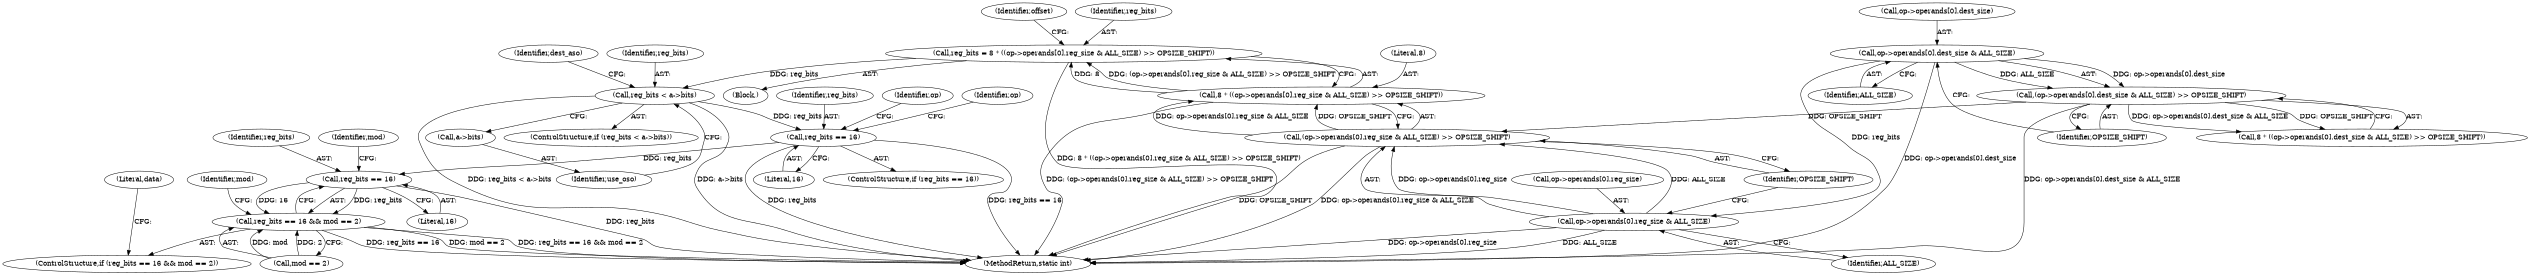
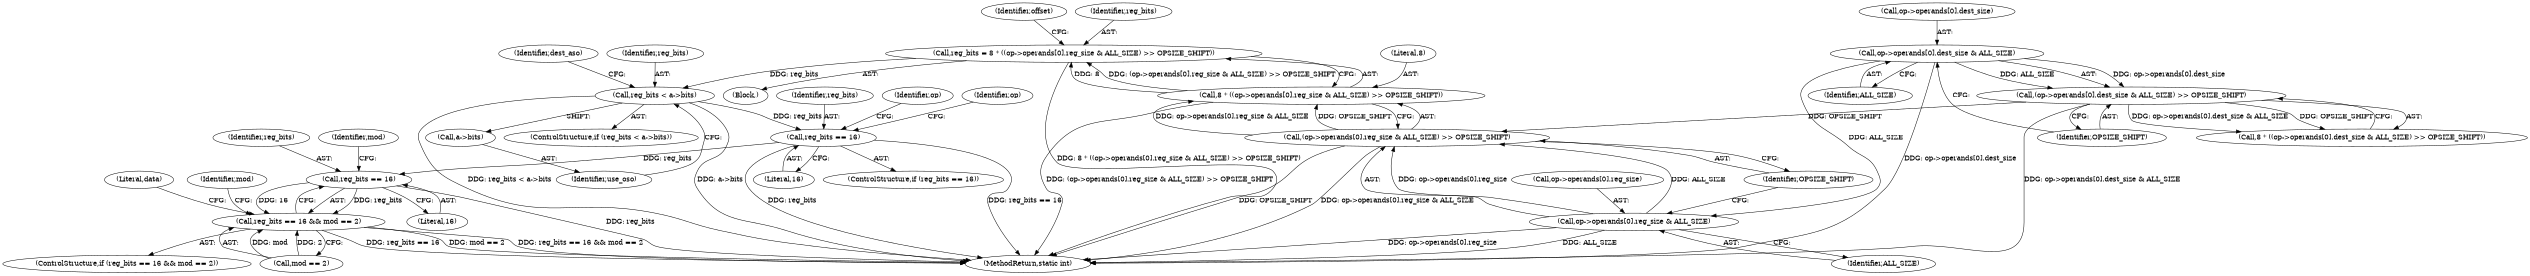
  digraph {
    n1 [label="(Call,reg_bits < a->bits)"]
    n2 [label="(Call,reg_bits == 16)"]
    n3 [label="(ControlStructure,if (reg_bits < a->bits))"]
    n4 [label="(MethodReturn,static int)"]
    n5 [label="(Call,a->bits)"]
    n6 [label="(Call,reg_bits == 16)"]
    n7 [label="(ControlStructure,if (reg_bits == 16))"]
    n8 [label="(Literal,16)"]
    n9 [label="(Identifier,use_oso)"]
    n10 [label="(Call,reg_bits = 8 * ((op->operands[0].reg_size & ALL_SIZE) >> OPSIZE_SHIFT))"]
    n11 [label="(Call,8 * ((op->operands[0].reg_size & ALL_SIZE) >> OPSIZE_SHIFT))"]
    n12 [label="(Block,)"]
    n13 [label="(Call,(op->operands[0].reg_size & ALL_SIZE) >> OPSIZE_SHIFT)"]
    n14 [label="(Identifier,OPSIZE_SHIFT)"]
    n15 [label="(Call,op->operands[0].reg_size & ALL_SIZE)"]
    n16 [label="(Identifier,ALL_SIZE)"]
    n17 [label="(Call,op->operands[0].dest_size & ALL_SIZE)"]
    n18 [label="(Call,(op->operands[0].dest_size & ALL_SIZE) >> OPSIZE_SHIFT)"]
    n19 [label="(Identifier,ALL_SIZE)"]
    n20 [label="(Identifier,OPSIZE_SHIFT)"]
    n21 [label="(Call,8 * ((op->operands[0].dest_size & ALL_SIZE) >> OPSIZE_SHIFT))"]
    n22 [label="(Call,reg_bits == 16 && mod == 2)"]
    n23 [label="(Literal,16)"]
    n24 [label="(ControlStructure,if (reg_bits == 16 && mod == 2))"]
    n25 [label="(Call,mod == 2)"]
    n26 [label="(Identifier,reg_bits)"]
    n27 [label="(Identifier,mod)"]
    n28 [label="(Identifier,dest_aso)"]
    n29 [label="(Identifier,mod)"]
    n30 [label="(Identifier,reg_bits)"]
    n31 [label="(Literal,8)"]
    n32 [label="(Call,op->operands[0].reg_size)"]
    n33 [label="(Identifier,op)"]
    n34 [label="(Identifier,offset)"]
    n35 [label="(Literal,data)"]
    n36 [label="(Call,op->operands[0].dest_size)"]
    n37 [label="(Identifier,op)"]
    n38 [label="(Identifier,reg_bits)"]
    n39 [label="(Identifier,reg_bits)"]
    n1 -> n2 [label="DDG: reg_bits"]
    n1 -> n3 [label="AST: "]
    n1 -> n4 [label="DDG: a->bits"]
    n1 -> n4 [label="DDG: reg_bits < a->bits"]
-   n1 -> n5 [label="CFG: "]
+   n1 -> n5 [label="SHIFT: "]
    n2 -> n4 [label="DDG: reg_bits == 16"]
    n2 -> n4 [label="DDG: reg_bits"]
    n2 -> n6 [label="DDG: reg_bits"]
    n2 -> n7 [label="AST: "]
    n2 -> n8 [label="CFG: "]
    n5 -> n9 [label="AST: "]
    n6 -> n4 [label="DDG: reg_bits"]
    n6 -> n22 [label="AST: "]
    n6 -> n22 [label="DDG: reg_bits"]
    n6 -> n22 [label="DDG: 16"]
    n6 -> n23 [label="CFG: "]
    n8 -> n2 [label="AST: "]
    n9 -> n1 [label="CFG: "]
    n10 -> n1 [label="DDG: reg_bits"]
    n10 -> n4 [label="DDG: 8 * ((op->operands[0].reg_size & ALL_SIZE) >> OPSIZE_SHIFT)"]
    n10 -> n11 [label="CFG: "]
    n10 -> n12 [label="AST: "]
    n11 -> n4 [label="DDG: (op->operands[0].reg_size & ALL_SIZE) >> OPSIZE_SHIFT"]
    n11 -> n10 [label="AST: "]
    n11 -> n10 [label="DDG: 8"]
    n11 -> n10 [label="DDG: (op->operands[0].reg_size & ALL_SIZE) >> OPSIZE_SHIFT"]
    n11 -> n13 [label="CFG: "]
    n13 -> n4 [label="DDG: OPSIZE_SHIFT"]
    n13 -> n4 [label="DDG: op->operands[0].reg_size & ALL_SIZE"]
    n13 -> n11 [label="AST: "]
    n13 -> n11 [label="DDG: op->operands[0].reg_size & ALL_SIZE"]
    n13 -> n11 [label="DDG: OPSIZE_SHIFT"]
    n13 -> n14 [label="CFG: "]
    n14 -> n13 [label="AST: "]
    n14 -> n15 [label="CFG: "]
    n15 -> n4 [label="DDG: ALL_SIZE"]
    n15 -> n4 [label="DDG: op->operands[0].reg_size"]
    n15 -> n13 [label="AST: "]
    n15 -> n13 [label="DDG: op->operands[0].reg_size"]
    n15 -> n13 [label="DDG: ALL_SIZE"]
    n15 -> n16 [label="CFG: "]
    n16 -> n15 [label="AST: "]
    n17 -> n4 [label="DDG: op->operands[0].dest_size"]
-   n17 -> n15 [label="DDG: reg_bits"]
+   n17 -> n15 [label="DDG: ALL_SIZE"]
    n17 -> n18 [label="AST: "]
    n17 -> n18 [label="DDG: op->operands[0].dest_size"]
    n17 -> n18 [label="DDG: ALL_SIZE"]
    n17 -> n19 [label="CFG: "]
    n18 -> n4 [label="DDG: op->operands[0].dest_size & ALL_SIZE"]
    n18 -> n13 [label="DDG: OPSIZE_SHIFT"]
    n18 -> n20 [label="CFG: "]
    n18 -> n21 [label="AST: "]
    n18 -> n21 [label="DDG: op->operands[0].dest_size & ALL_SIZE"]
    n18 -> n21 [label="DDG: OPSIZE_SHIFT"]
    n19 -> n17 [label="AST: "]
    n20 -> n17 [label="CFG: "]
    n20 -> n18 [label="AST: "]
    n21 -> n18 [label="CFG: "]
    n22 -> n4 [label="DDG: reg_bits == 16 && mod == 2"]
    n22 -> n4 [label="DDG: reg_bits == 16"]
    n22 -> n4 [label="DDG: mod == 2"]
    n22 -> n6 [label="CFG: "]
    n22 -> n24 [label="AST: "]
    n22 -> n25 [label="CFG: "]
    n23 -> n6 [label="AST: "]
    n25 -> n22 [label="AST: "]
    n25 -> n22 [label="DDG: mod"]
    n25 -> n22 [label="DDG: 2"]
    n26 -> n2 [label="AST: "]
    n27 -> n22 [label="CFG: "]
    n28 -> n1 [label="CFG: "]
    n29 -> n6 [label="CFG: "]
    n30 -> n6 [label="AST: "]
    n31 -> n11 [label="AST: "]
    n32 -> n15 [label="AST: "]
    n33 -> n2 [label="CFG: "]
    n34 -> n10 [label="CFG: "]
-   n35 -> n24 [label="CFG: "]
+   n35 -> n22 [label="CFG: "]
    n36 -> n17 [label="AST: "]
    n37 -> n2 [label="CFG: "]
    n38 -> n10 [label="AST: "]
    n39 -> n1 [label="AST: "]
  }
